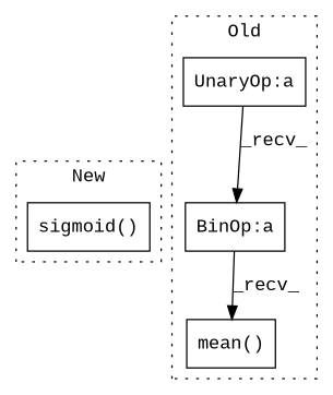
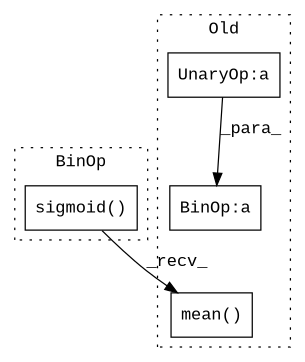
  digraph {
    fontname="Liberation Mono"
    node [a=75 shape=box fontname="Liberation Mono"]
    edge [fontname="Liberation Mono"]
    n1 [l="13,1" label="sigmoid()" s="5113,5132"]
    n2 [l=84 label="mean()" s=26491]
    n3 [a=61 l=7 label="UnaryOp:a" s=26465]
    n4 [a=82 l=29 label="BinOp:a" s=26498]
    subgraph cluster_1 {
-     label=New
+     label=BinOp
      style=dotted
      n1
    }
    subgraph cluster_2 {
      label=Old
      style=dotted
      n2
      n3
      n4
    }
-   n3 -> n4 [label=_recv_]
-   n4 -> n2 [label=_recv_]
+   n3 -> n4 [label=_para_]
+   n1 -> n2 [label=_recv_]
  }
